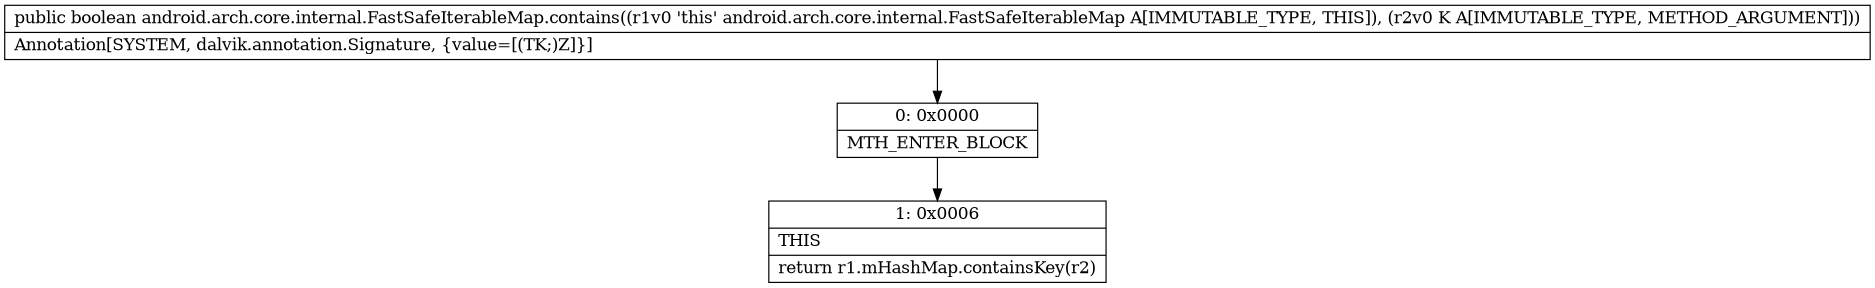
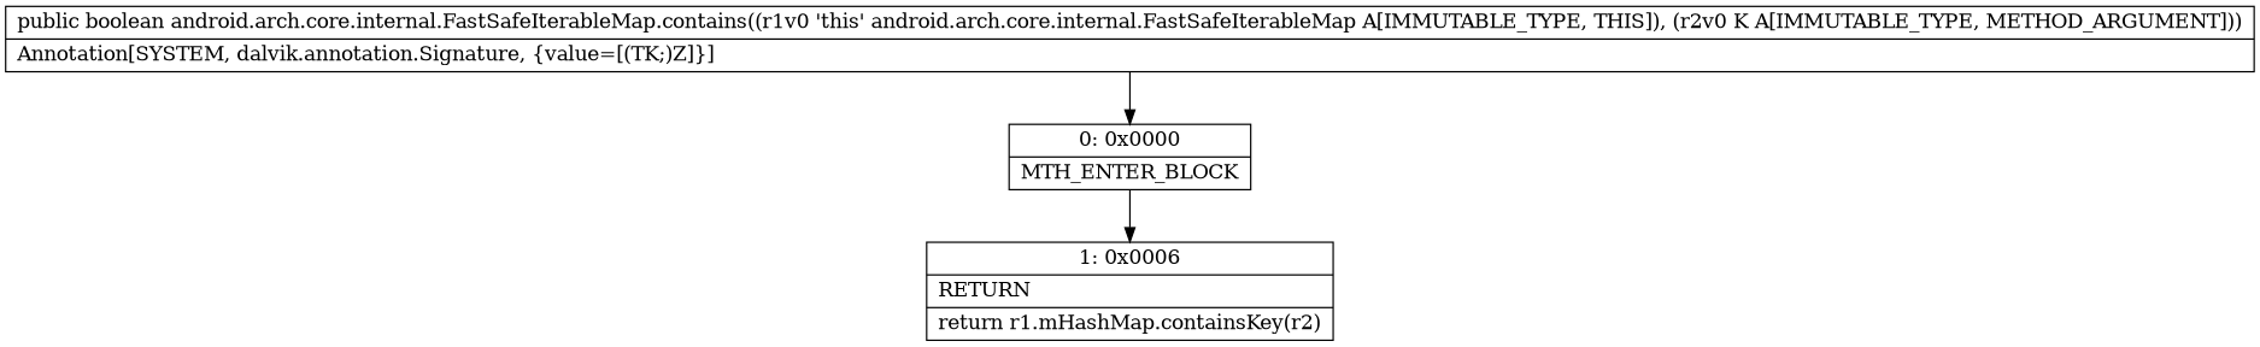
  digraph {
    node [shape=record]
    n1 [label="{0\:\ 0x0000|MTH_ENTER_BLOCK\l}"]
-   n2 [label="{1\:\ 0x0006|THIS\l|return r1.mHashMap.containsKey(r2)\l}"]
+   n2 [label="{1\:\ 0x0006|RETURN\l|return r1.mHashMap.containsKey(r2)\l}"]
    n3 [label="{public boolean android.arch.core.internal.FastSafeIterableMap.contains((r1v0 'this' android.arch.core.internal.FastSafeIterableMap A[IMMUTABLE_TYPE, THIS]), (r2v0 K A[IMMUTABLE_TYPE, METHOD_ARGUMENT]))  | Annotation[SYSTEM, dalvik.annotation.Signature, \{value=[(TK;)Z]\}]\l}"]
    n1 -> n2
    n3 -> n1
  }
